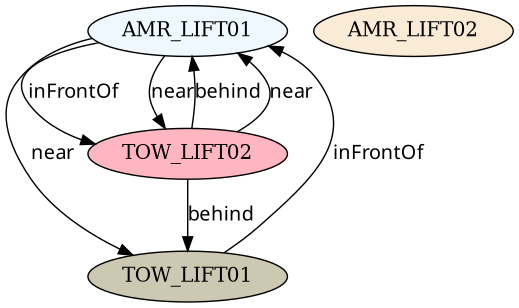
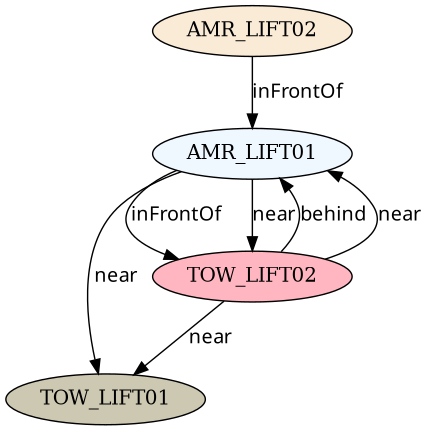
  digraph {
    node [style=filled]
    edge [color=black fontname=Sans style=filled]
    n1 [fillcolor=aliceblue label=AMR_LIFT01]
    n2 [fillcolor=cornsilk3 label=TOW_LIFT01]
    n3 [fillcolor=lightpink label=TOW_LIFT02]
    n4 [fillcolor=antiquewhite label=AMR_LIFT02]
    n1 -> n2 [label=near]
    n1 -> n3 [label=inFrontOf]
    n1 -> n3 [label=near]
-   n2 -> n1 [label=inFrontOf]
+   n4 -> n1 [label=inFrontOf]
    n3 -> n1 [label=behind]
    n3 -> n1 [label=near]
-   n3 -> n2 [label=behind]
+   n3 -> n2 [label=near]
  }
